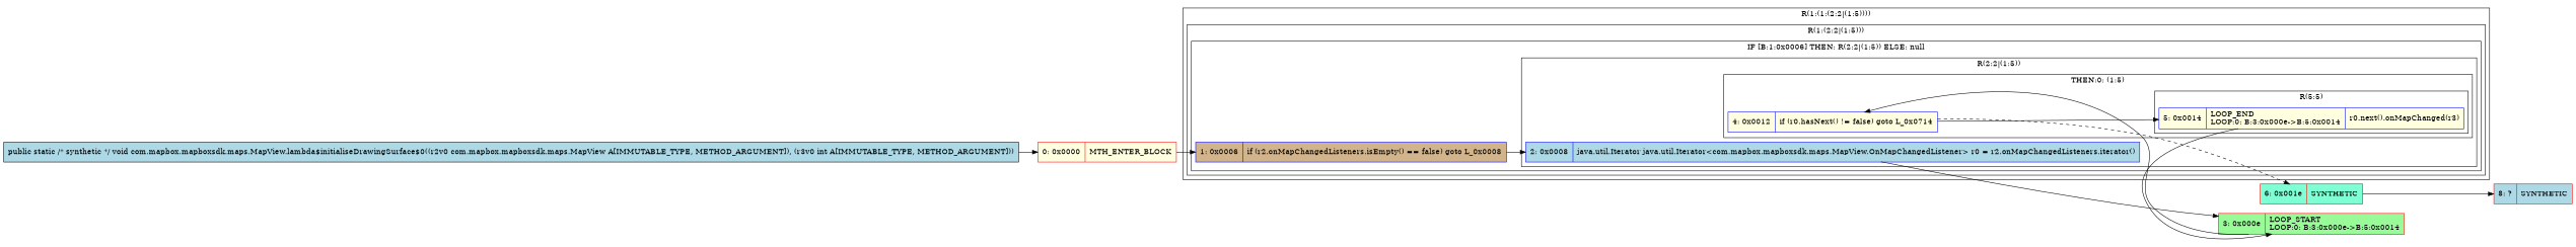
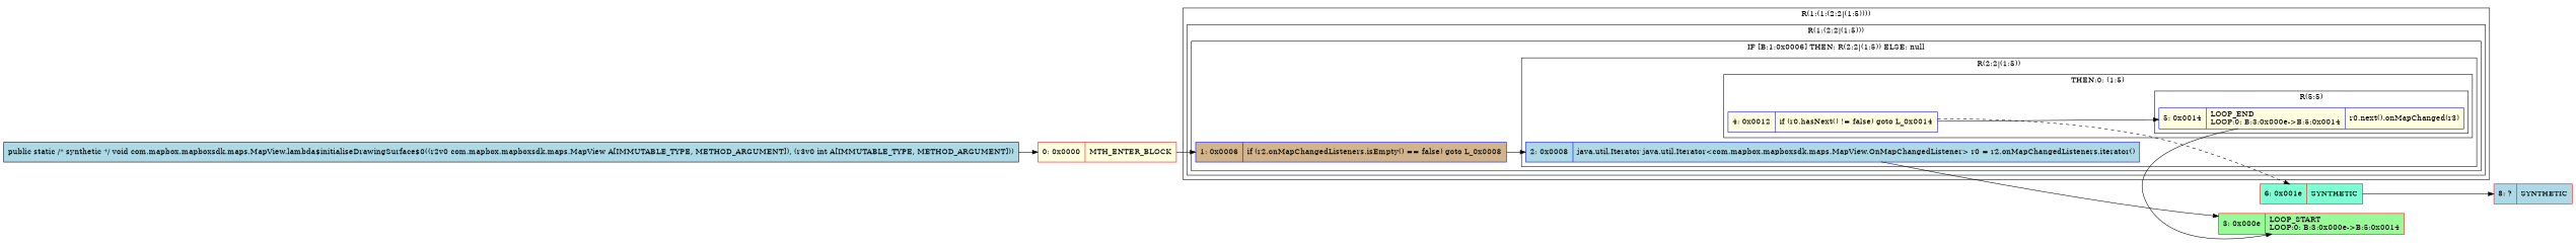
  digraph {
    rankdir=LR
    node [color=blue fillcolor=lightyellow shape=record style=filled]
    n1 [label="{5\:\ 0x0014|LOOP_END\lLOOP:0: B:3:0x000e\-\>B:5:0x0014\l|r0.next().onMapChanged(r3)\l}"]
-   n2 [label="{4\:\ 0x0012|if (r0.hasNext() != false) goto L_0x0714\l}"]
+   n2 [label="{4\:\ 0x0012|if (r0.hasNext() != false) goto L_0x0014\l}"]
    n3 [fillcolor=lightblue label="{2\:\ 0x0008|java.util.Iterator java.util.Iterator\<com.mapbox.mapboxsdk.maps.MapView.OnMapChangedListener\> r0 = r2.onMapChangedListeners.iterator()\l}"]
    n4 [fillcolor=tan label="{1\:\ 0x0006|if (r2.onMapChangedListeners.isEmpty() == false) goto L_0x0008\l}"]
    n5 [color=red fillcolor=palegreen label="{3\:\ 0x000e|LOOP_START\lLOOP:0: B:3:0x000e\-\>B:5:0x0014\l}"]
    n6 [color=red fillcolor=aquamarine label="{6\:\ 0x001e|SYNTHETIC\l}"]
    n7 [color=red fillcolor=lightblue label="{8\:\ ?|SYNTHETIC\l}"]
    n8 [color=red label="{0\:\ 0x0000|MTH_ENTER_BLOCK\l}"]
    n9 [fillcolor=lightblue label="{public static \/* synthetic *\/ void com.mapbox.mapboxsdk.maps.MapView.lambda$initialiseDrawingSurface$0((r2v0 com.mapbox.mapboxsdk.maps.MapView A[IMMUTABLE_TYPE, METHOD_ARGUMENT]), (r3v0 int A[IMMUTABLE_TYPE, METHOD_ARGUMENT])) }" color=""]
    subgraph cluster_1 {
      label="R(1:(1:(2:2|(1:5))))"
      subgraph cluster_2 {
        label="R(1:(2:2|(1:5)))"
        subgraph cluster_3 {
          label="IF [B:1:0x0006] THEN: R(2:2|(1:5)) ELSE: null"
          n4
          subgraph cluster_4 {
            label="R(2:2|(1:5))"
            n3
            subgraph cluster_5 {
              label="THEN:0: (1:5)"
              n2
              subgraph cluster_6 {
                label="R(5:5)"
                n1
              }
            }
          }
        }
      }
    }
    n1 -> n5
    n2 -> n1
    n2 -> n6 [style=dashed]
    n3 -> n5
    n4 -> n3
-   n5 -> n2
    n6 -> n7
    n8 -> n4
    n9 -> n8
  }
